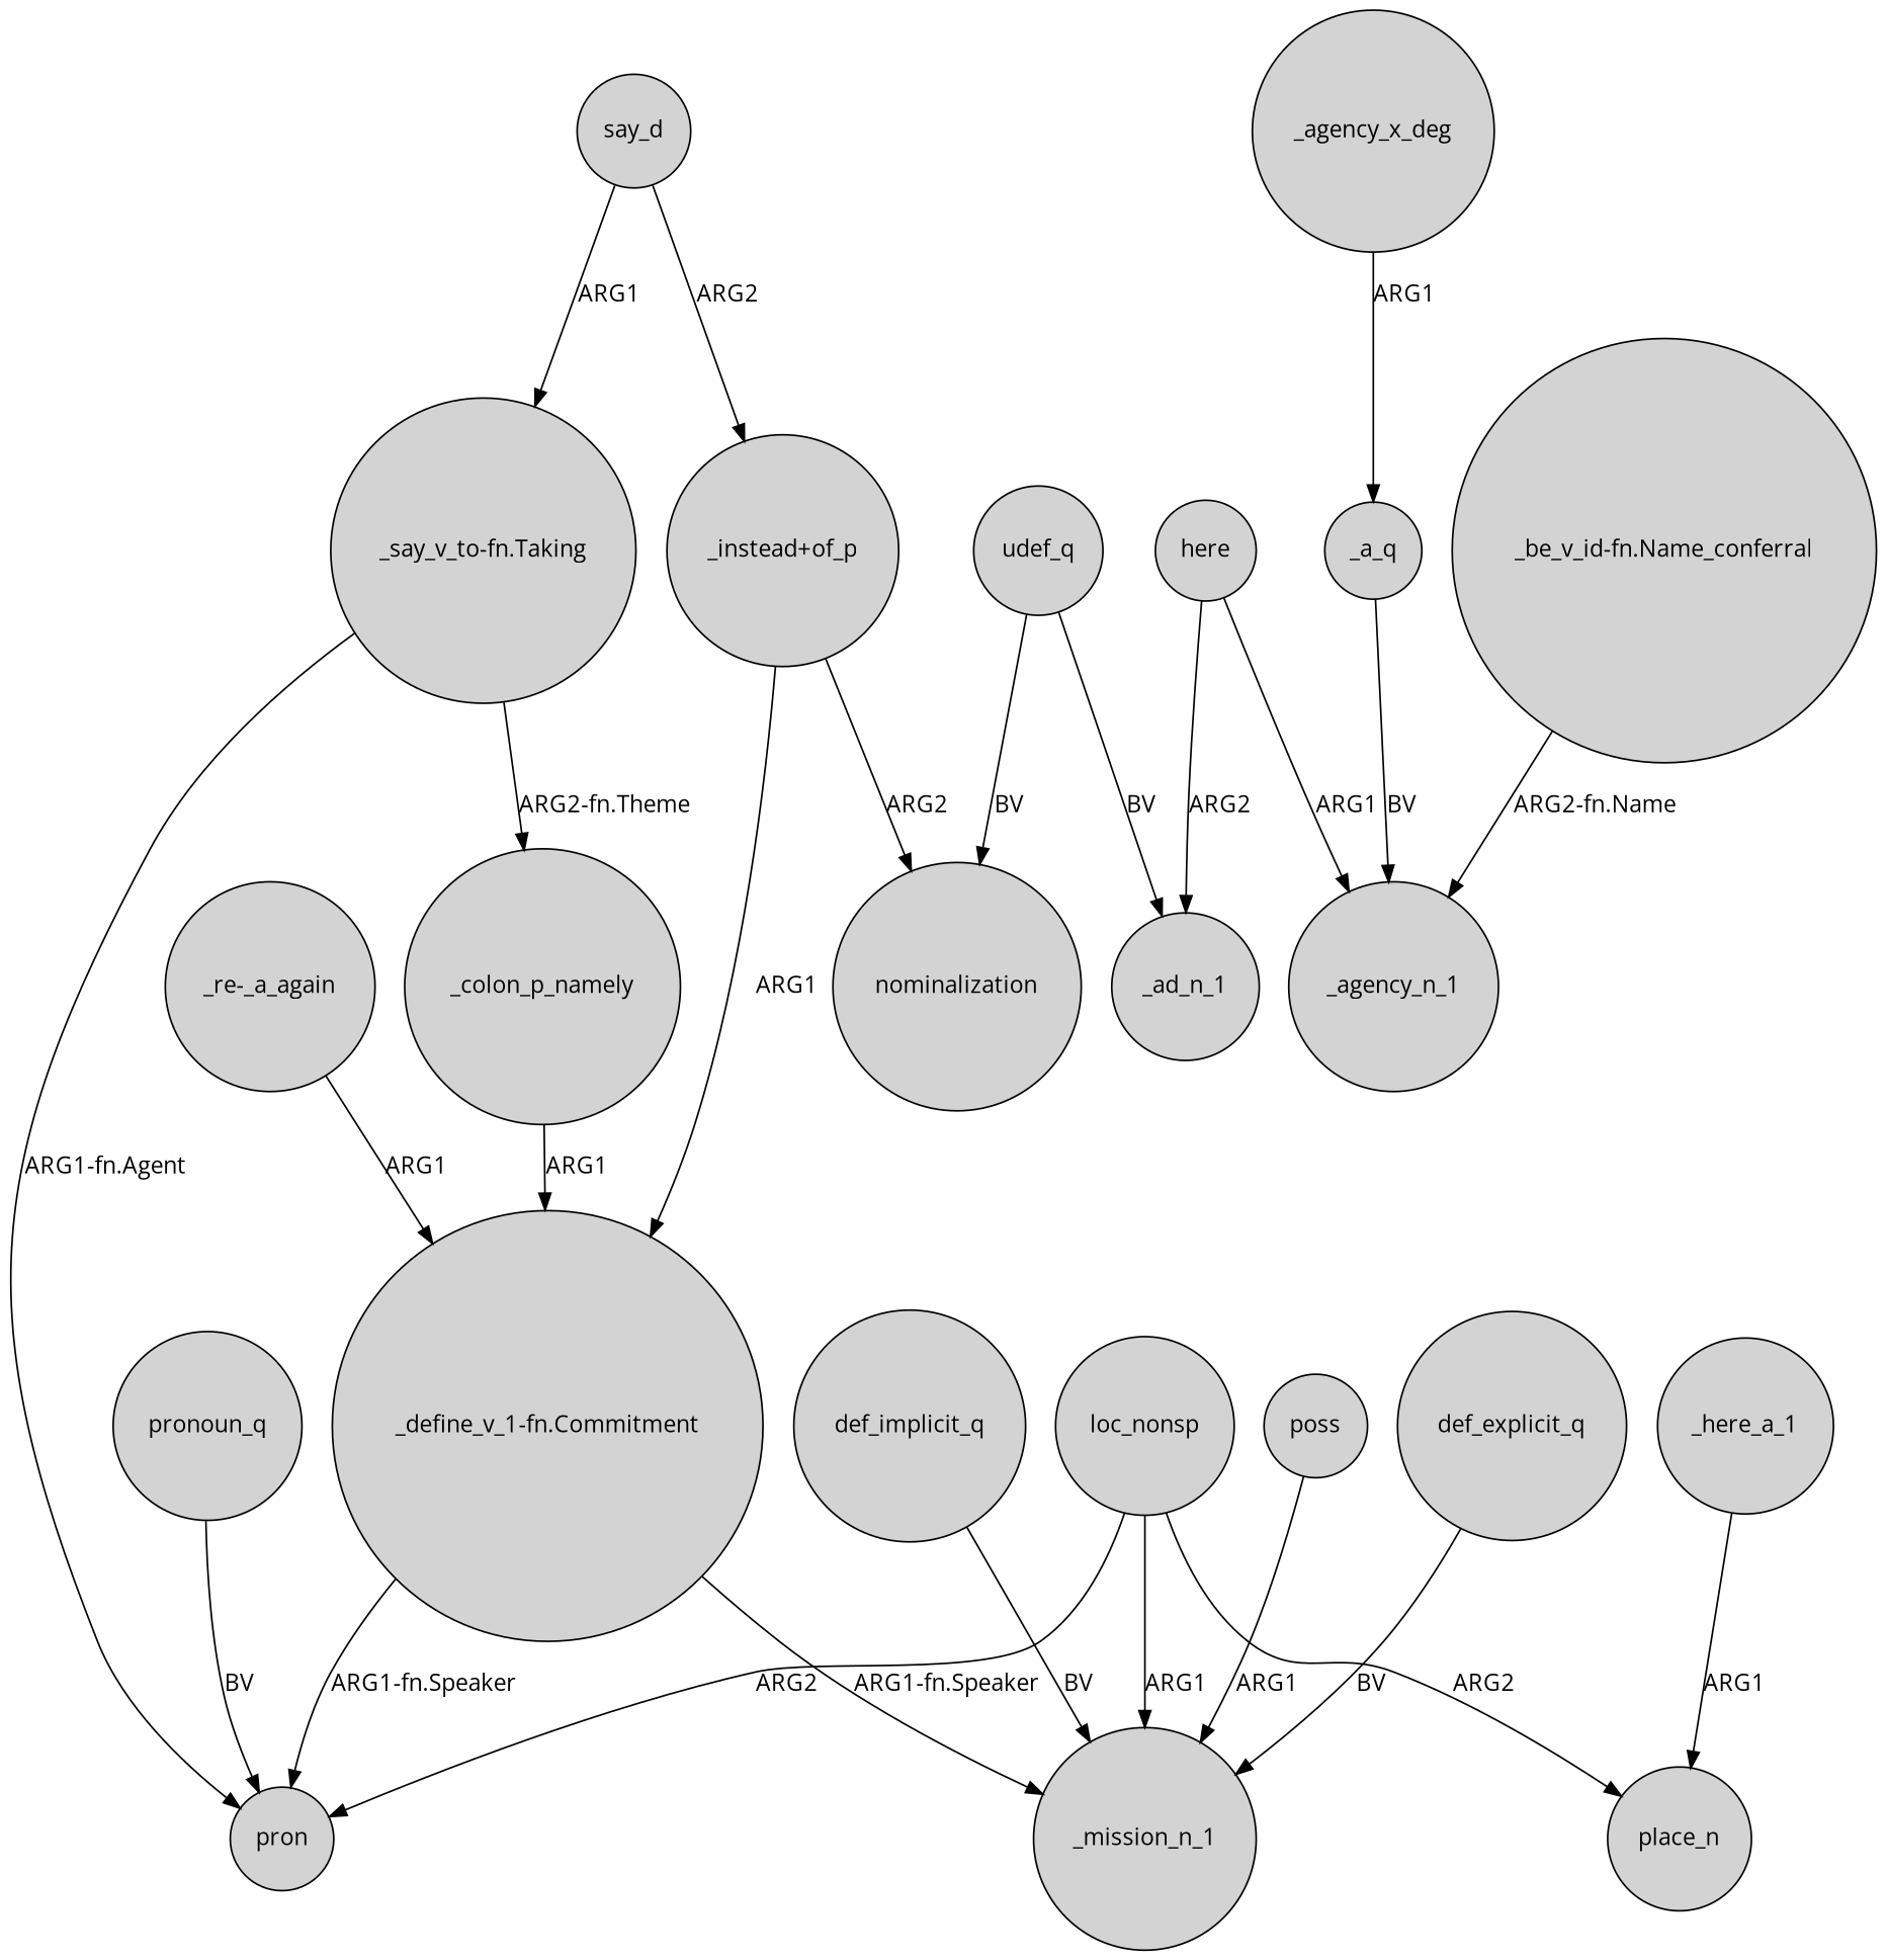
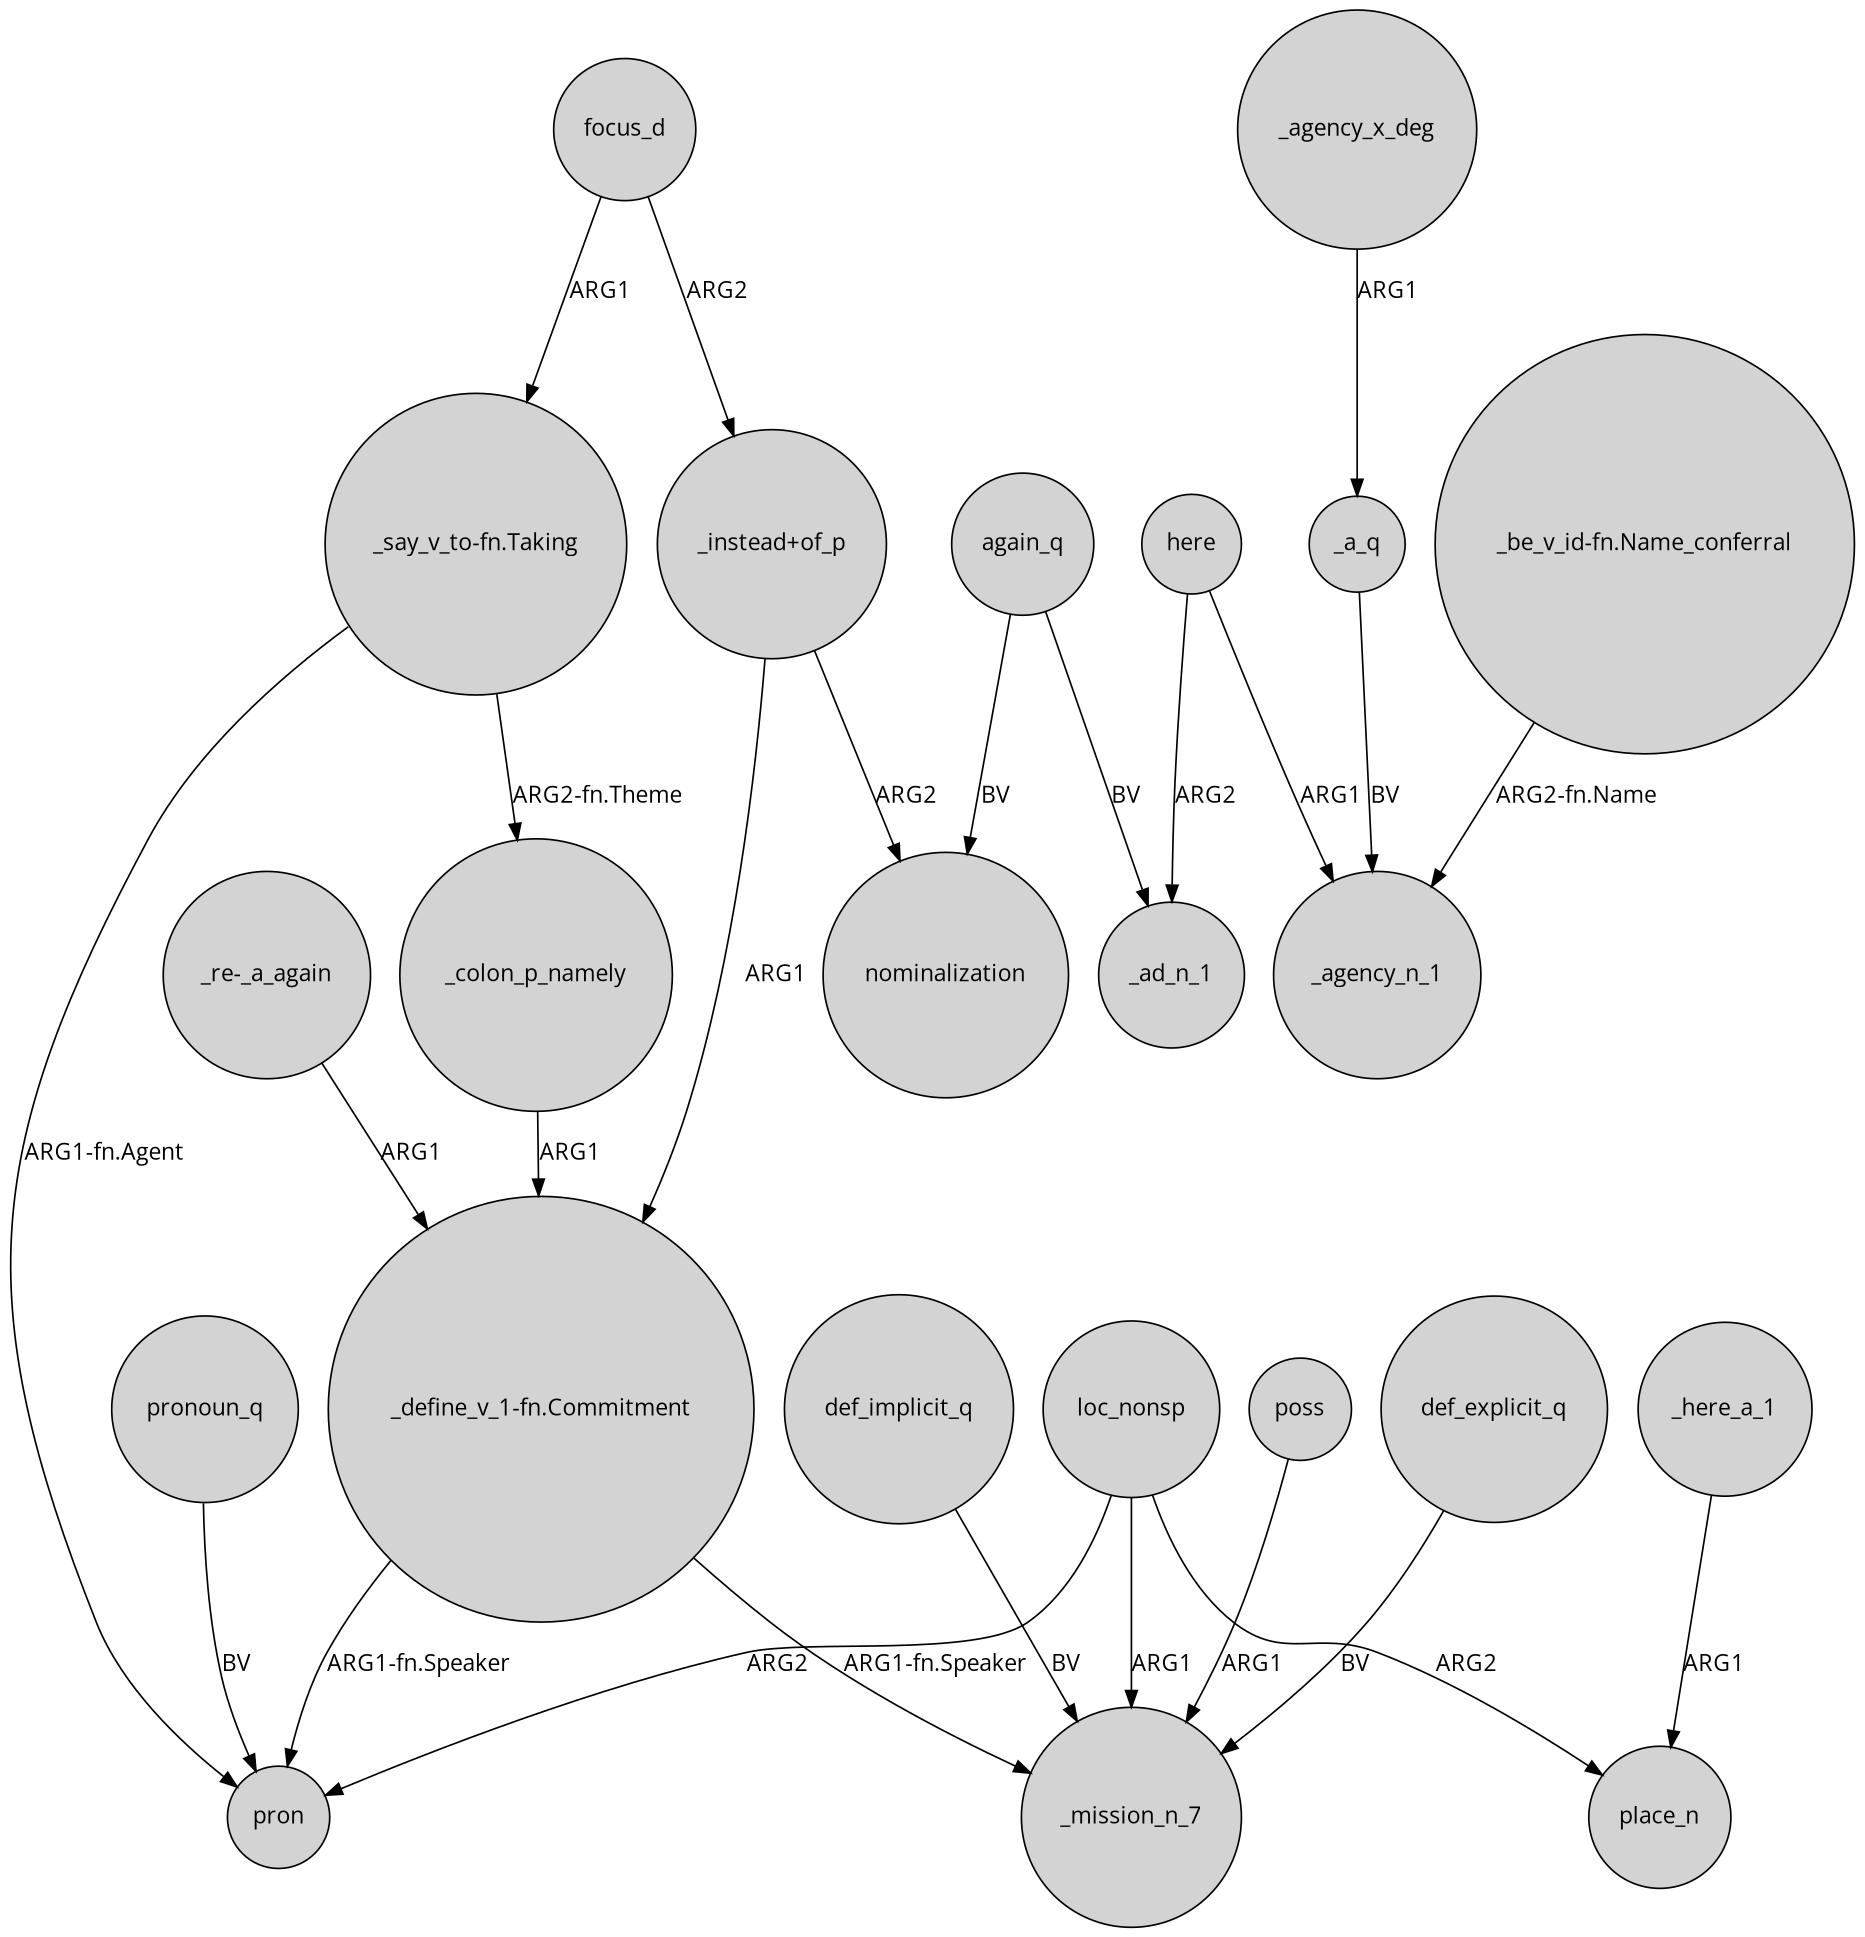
  digraph {
    fontname="Open Sans"
    node [fontname="Open Sans" shape=circle style=filled]
    edge [fontname="Open Sans"]
    "_instead+of_p"
    "_define_v_1-fn.Commitment"
    nominalization
    pron
-   _mission_n_1
+   _mission_n_1 [label=_mission_n_7]
    n6 [label=here]
    _agency_n_1
    _ad_n_1
    def_implicit_q
-   focus_d [label=say_d]
+   focus_d
    "_say_v_to-fn.Taking"
    _colon_p_namely
    n13 [label=_agency_x_deg]
    _a_q
    "_be_v_id-fn.Name_conferral"
-   udef_q
+   udef_q [label=again_q]
    _here_a_1
    place_n
    "_re-_a_again"
    loc_nonsp
    pronoun_q
    poss
    def_explicit_q
    "_instead+of_p" -> "_define_v_1-fn.Commitment" [label=ARG1]
    "_instead+of_p" -> nominalization [label=ARG2]
    "_define_v_1-fn.Commitment" -> pron [label="ARG1-fn.Speaker"]
    "_define_v_1-fn.Commitment" -> _mission_n_1 [label="ARG1-fn.Speaker"]
    n6 -> _agency_n_1 [label=ARG1]
    n6 -> _ad_n_1 [label=ARG2]
    def_implicit_q -> _mission_n_1 [label=BV]
    focus_d -> "_instead+of_p" [label=ARG2]
    focus_d -> "_say_v_to-fn.Taking" [label=ARG1]
    "_say_v_to-fn.Taking" -> pron [label="ARG1-fn.Agent"]
    "_say_v_to-fn.Taking" -> _colon_p_namely [label="ARG2-fn.Theme"]
    _colon_p_namely -> "_define_v_1-fn.Commitment" [label=ARG1]
    n13 -> _a_q [label=ARG1]
    _a_q -> _agency_n_1 [label=BV]
    "_be_v_id-fn.Name_conferral" -> _agency_n_1 [label="ARG2-fn.Name"]
    udef_q -> nominalization [label=BV]
    udef_q -> _ad_n_1 [label=BV]
    _here_a_1 -> place_n [label=ARG1]
    "_re-_a_again" -> "_define_v_1-fn.Commitment" [label=ARG1]
    loc_nonsp -> pron [label=ARG2]
    loc_nonsp -> _mission_n_1 [label=ARG1]
    loc_nonsp -> place_n [label=ARG2]
    pronoun_q -> pron [label=BV]
    poss -> _mission_n_1 [label=ARG1]
    def_explicit_q -> _mission_n_1 [label=BV]
  }
